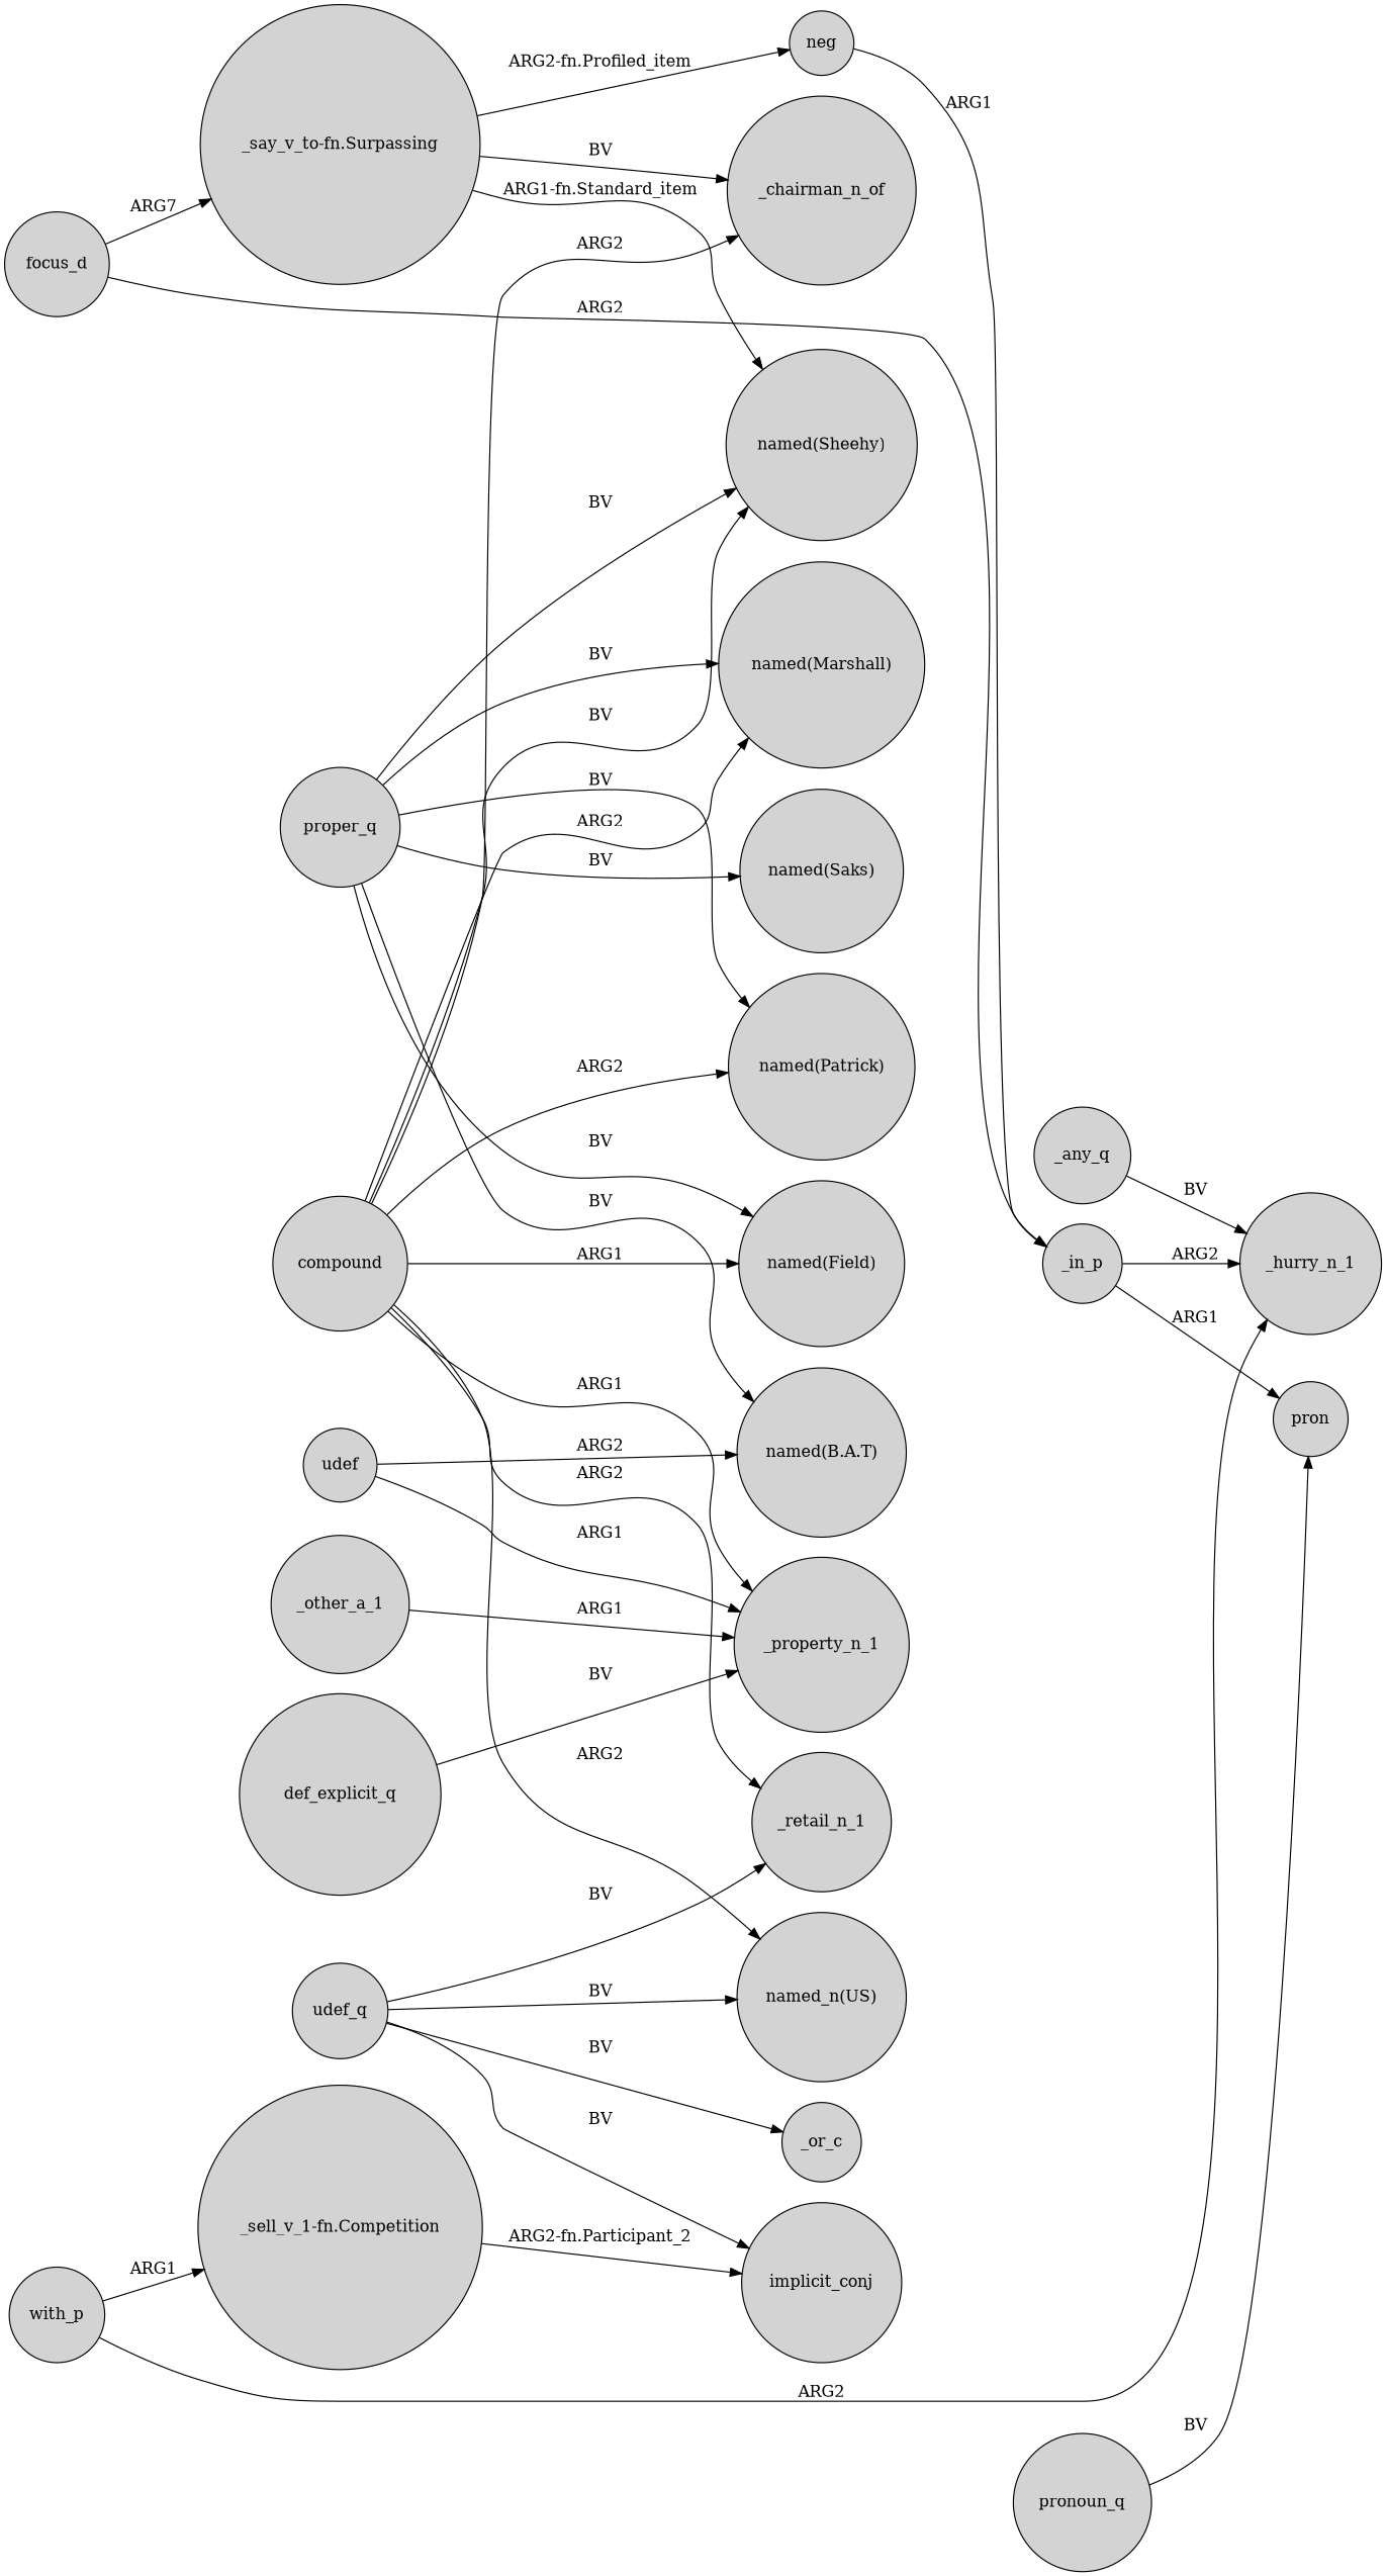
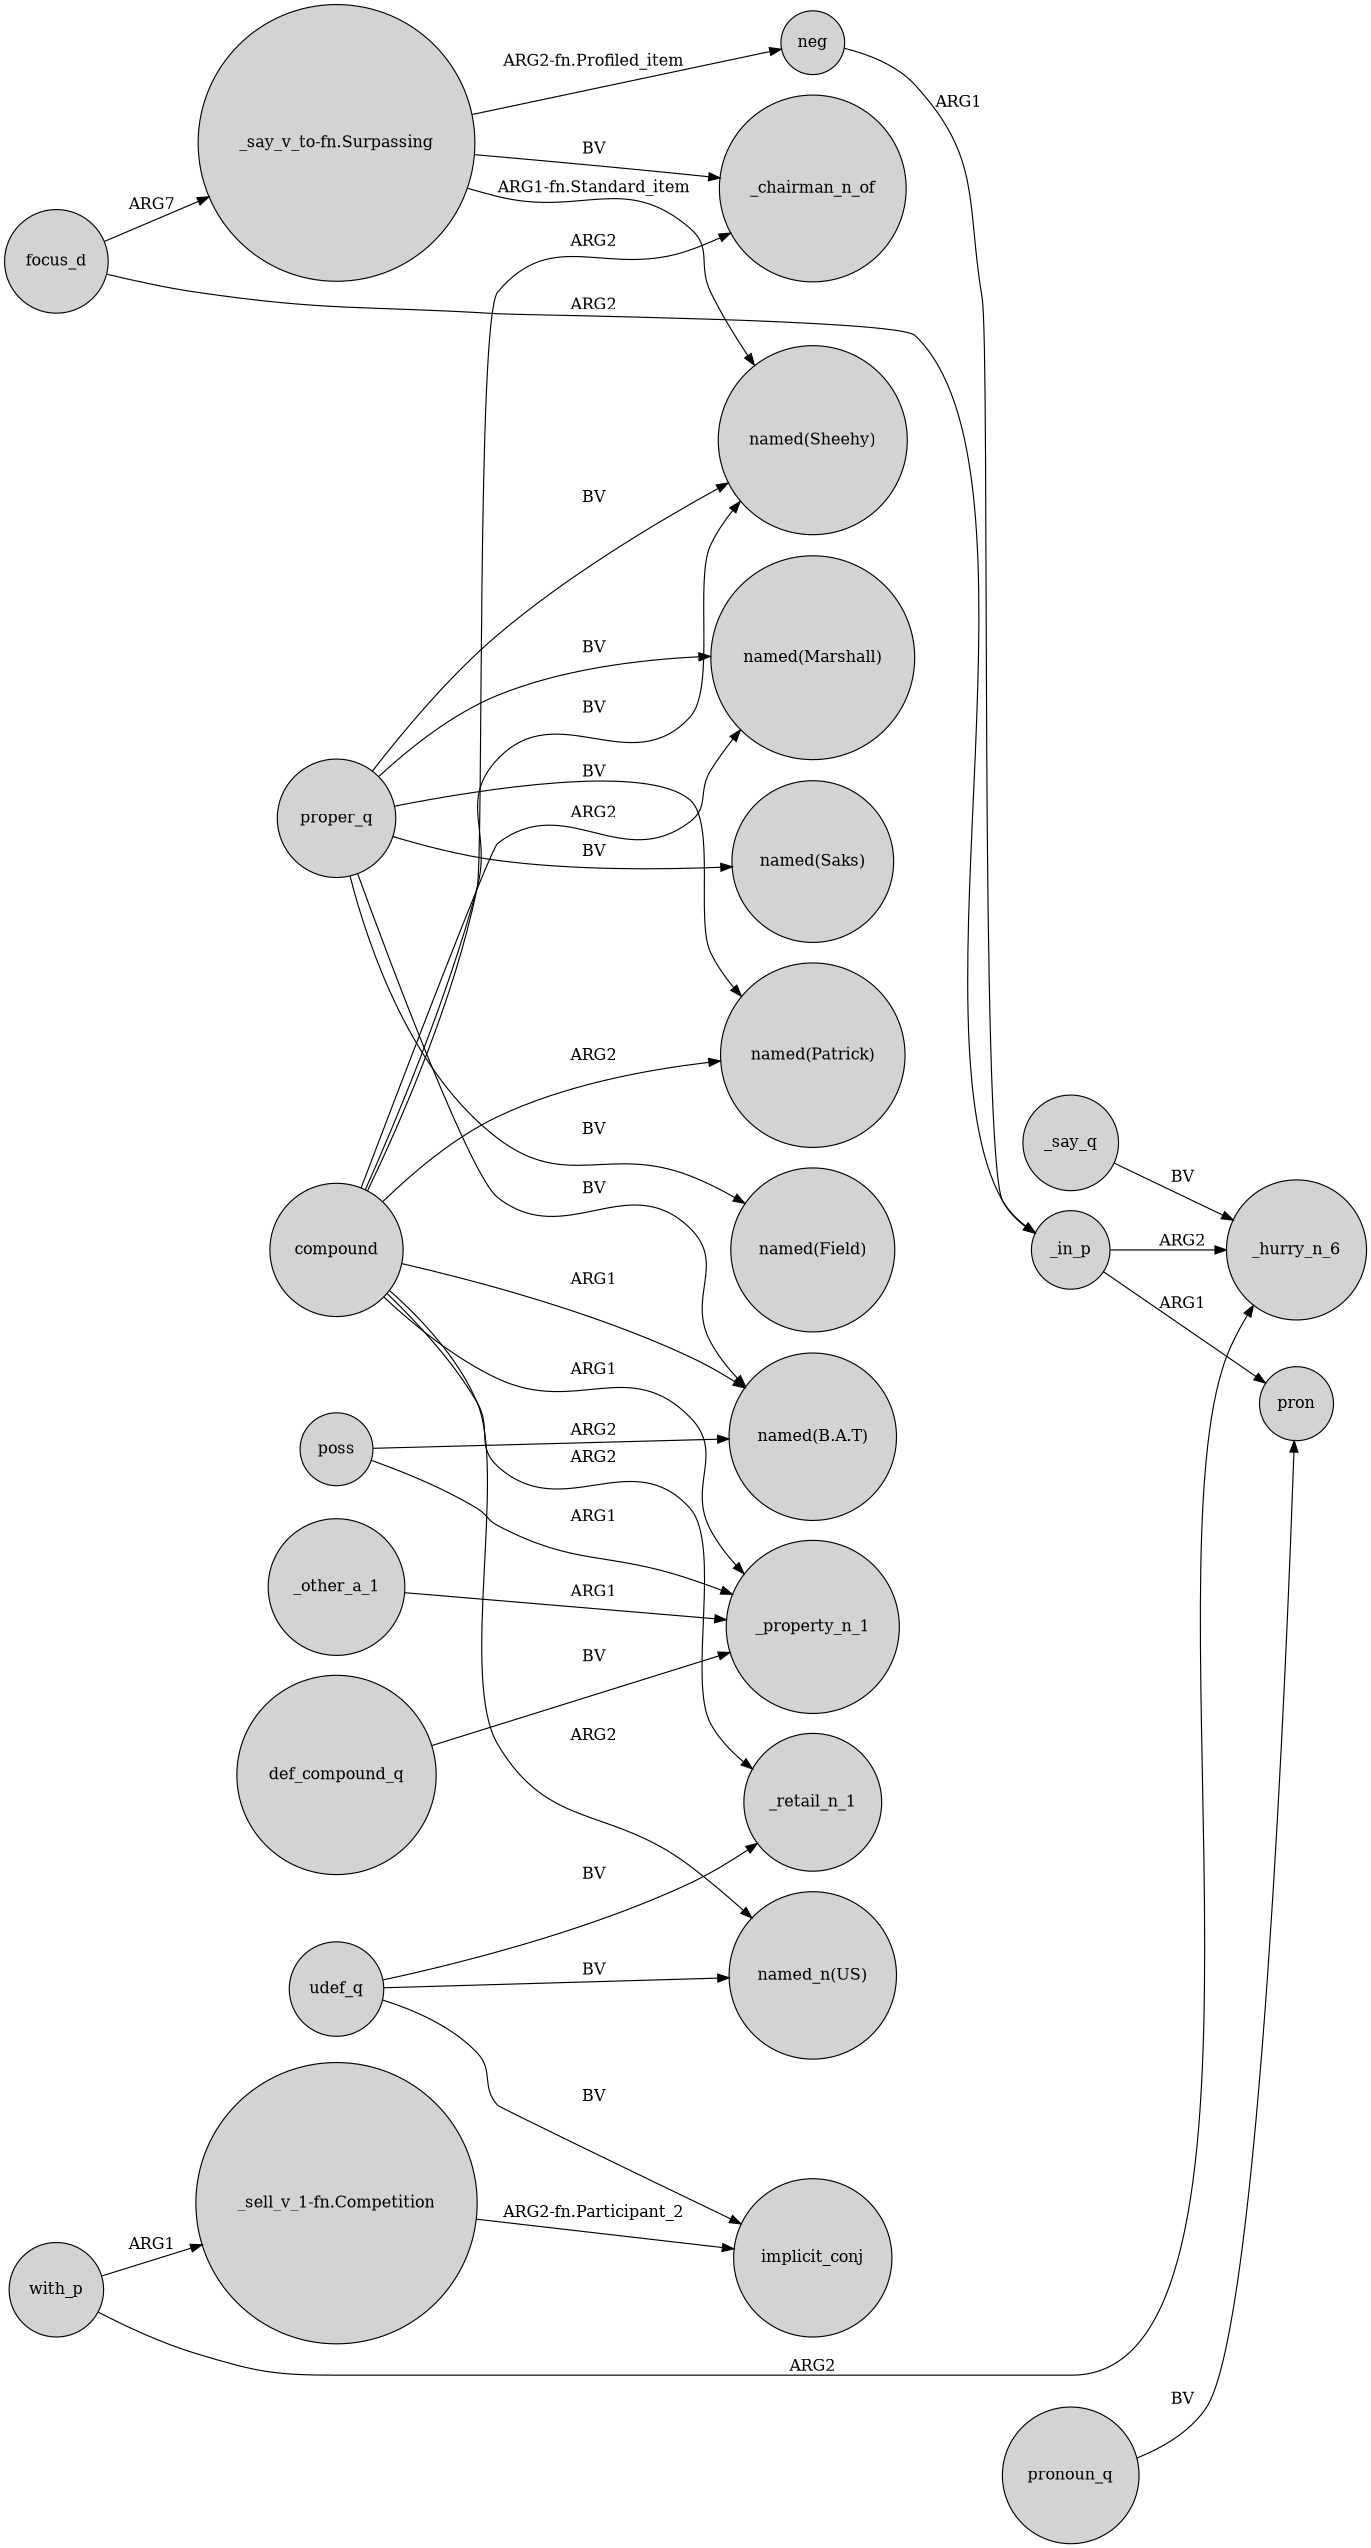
  digraph {
    rankdir=LR
    node [shape=circle style=filled]
    compound
    _chairman_n_of
    "named(Patrick)"
    "named(Sheehy)"
    "named(Marshall)"
    _retail_n_1
    _property_n_1
    "named_n(US)"
    "named(Field)"
    proper_q
    "named(B.A.T)"
    "named(Saks)"
    "_say_v_to-fn.Surpassing"
    neg
    _in_p
    udef_q
    implicit_conj
-   _or_c
-   _hurry_n_1
+   _hurry_n_1 [label=_hurry_n_6]
    pron
    "_sell_v_1-fn.Competition"
    pronoun_q
-   poss [label=udef]
+   poss
    focus_d
-   def_explicit_q
+   def_explicit_q [label=def_compound_q]
    with_p
-   _any_q
+   _any_q [label=_say_q]
    _other_a_1
    compound -> _chairman_n_of [label=ARG2]
    compound -> "named(Patrick)" [label=ARG2]
    compound -> "named(Sheehy)" [label=BV]
    compound -> "named(Marshall)" [label=ARG2]
    compound -> _retail_n_1 [label=ARG2]
    compound -> _property_n_1 [label=ARG1]
    compound -> "named_n(US)" [label=ARG2]
-   compound -> "named(Field)" [label=ARG1]
+   compound -> "named(B.A.T)" [label=ARG1]
    proper_q -> "named(Patrick)" [label=BV]
    proper_q -> "named(Sheehy)" [label=BV]
    proper_q -> "named(Marshall)" [label=BV]
    proper_q -> "named(Field)" [label=BV]
    proper_q -> "named(B.A.T)" [label=BV]
    proper_q -> "named(Saks)" [label=BV]
    "_say_v_to-fn.Surpassing" -> _chairman_n_of [label=BV]
    "_say_v_to-fn.Surpassing" -> "named(Sheehy)" [label="ARG1-fn.Standard_item"]
    "_say_v_to-fn.Surpassing" -> neg [label="ARG2-fn.Profiled_item"]
    neg -> _in_p [label=ARG1]
    _in_p -> _hurry_n_1 [label=ARG2]
    _in_p -> pron [label=ARG1]
    udef_q -> _retail_n_1 [label=BV]
    udef_q -> "named_n(US)" [label=BV]
    udef_q -> implicit_conj [label=BV]
-   udef_q -> _or_c [label=BV]
    "_sell_v_1-fn.Competition" -> implicit_conj [label="ARG2-fn.Participant_2"]
    pronoun_q -> pron [label=BV]
    poss -> _property_n_1 [label=ARG1]
    poss -> "named(B.A.T)" [label=ARG2]
    focus_d -> "_say_v_to-fn.Surpassing" [label=ARG7]
    focus_d -> _in_p [label=ARG2]
    def_explicit_q -> _property_n_1 [label=BV]
    with_p -> _hurry_n_1 [label=ARG2]
    with_p -> "_sell_v_1-fn.Competition" [label=ARG1]
    _any_q -> _hurry_n_1 [label=BV]
    _other_a_1 -> _property_n_1 [label=ARG1]
  }
